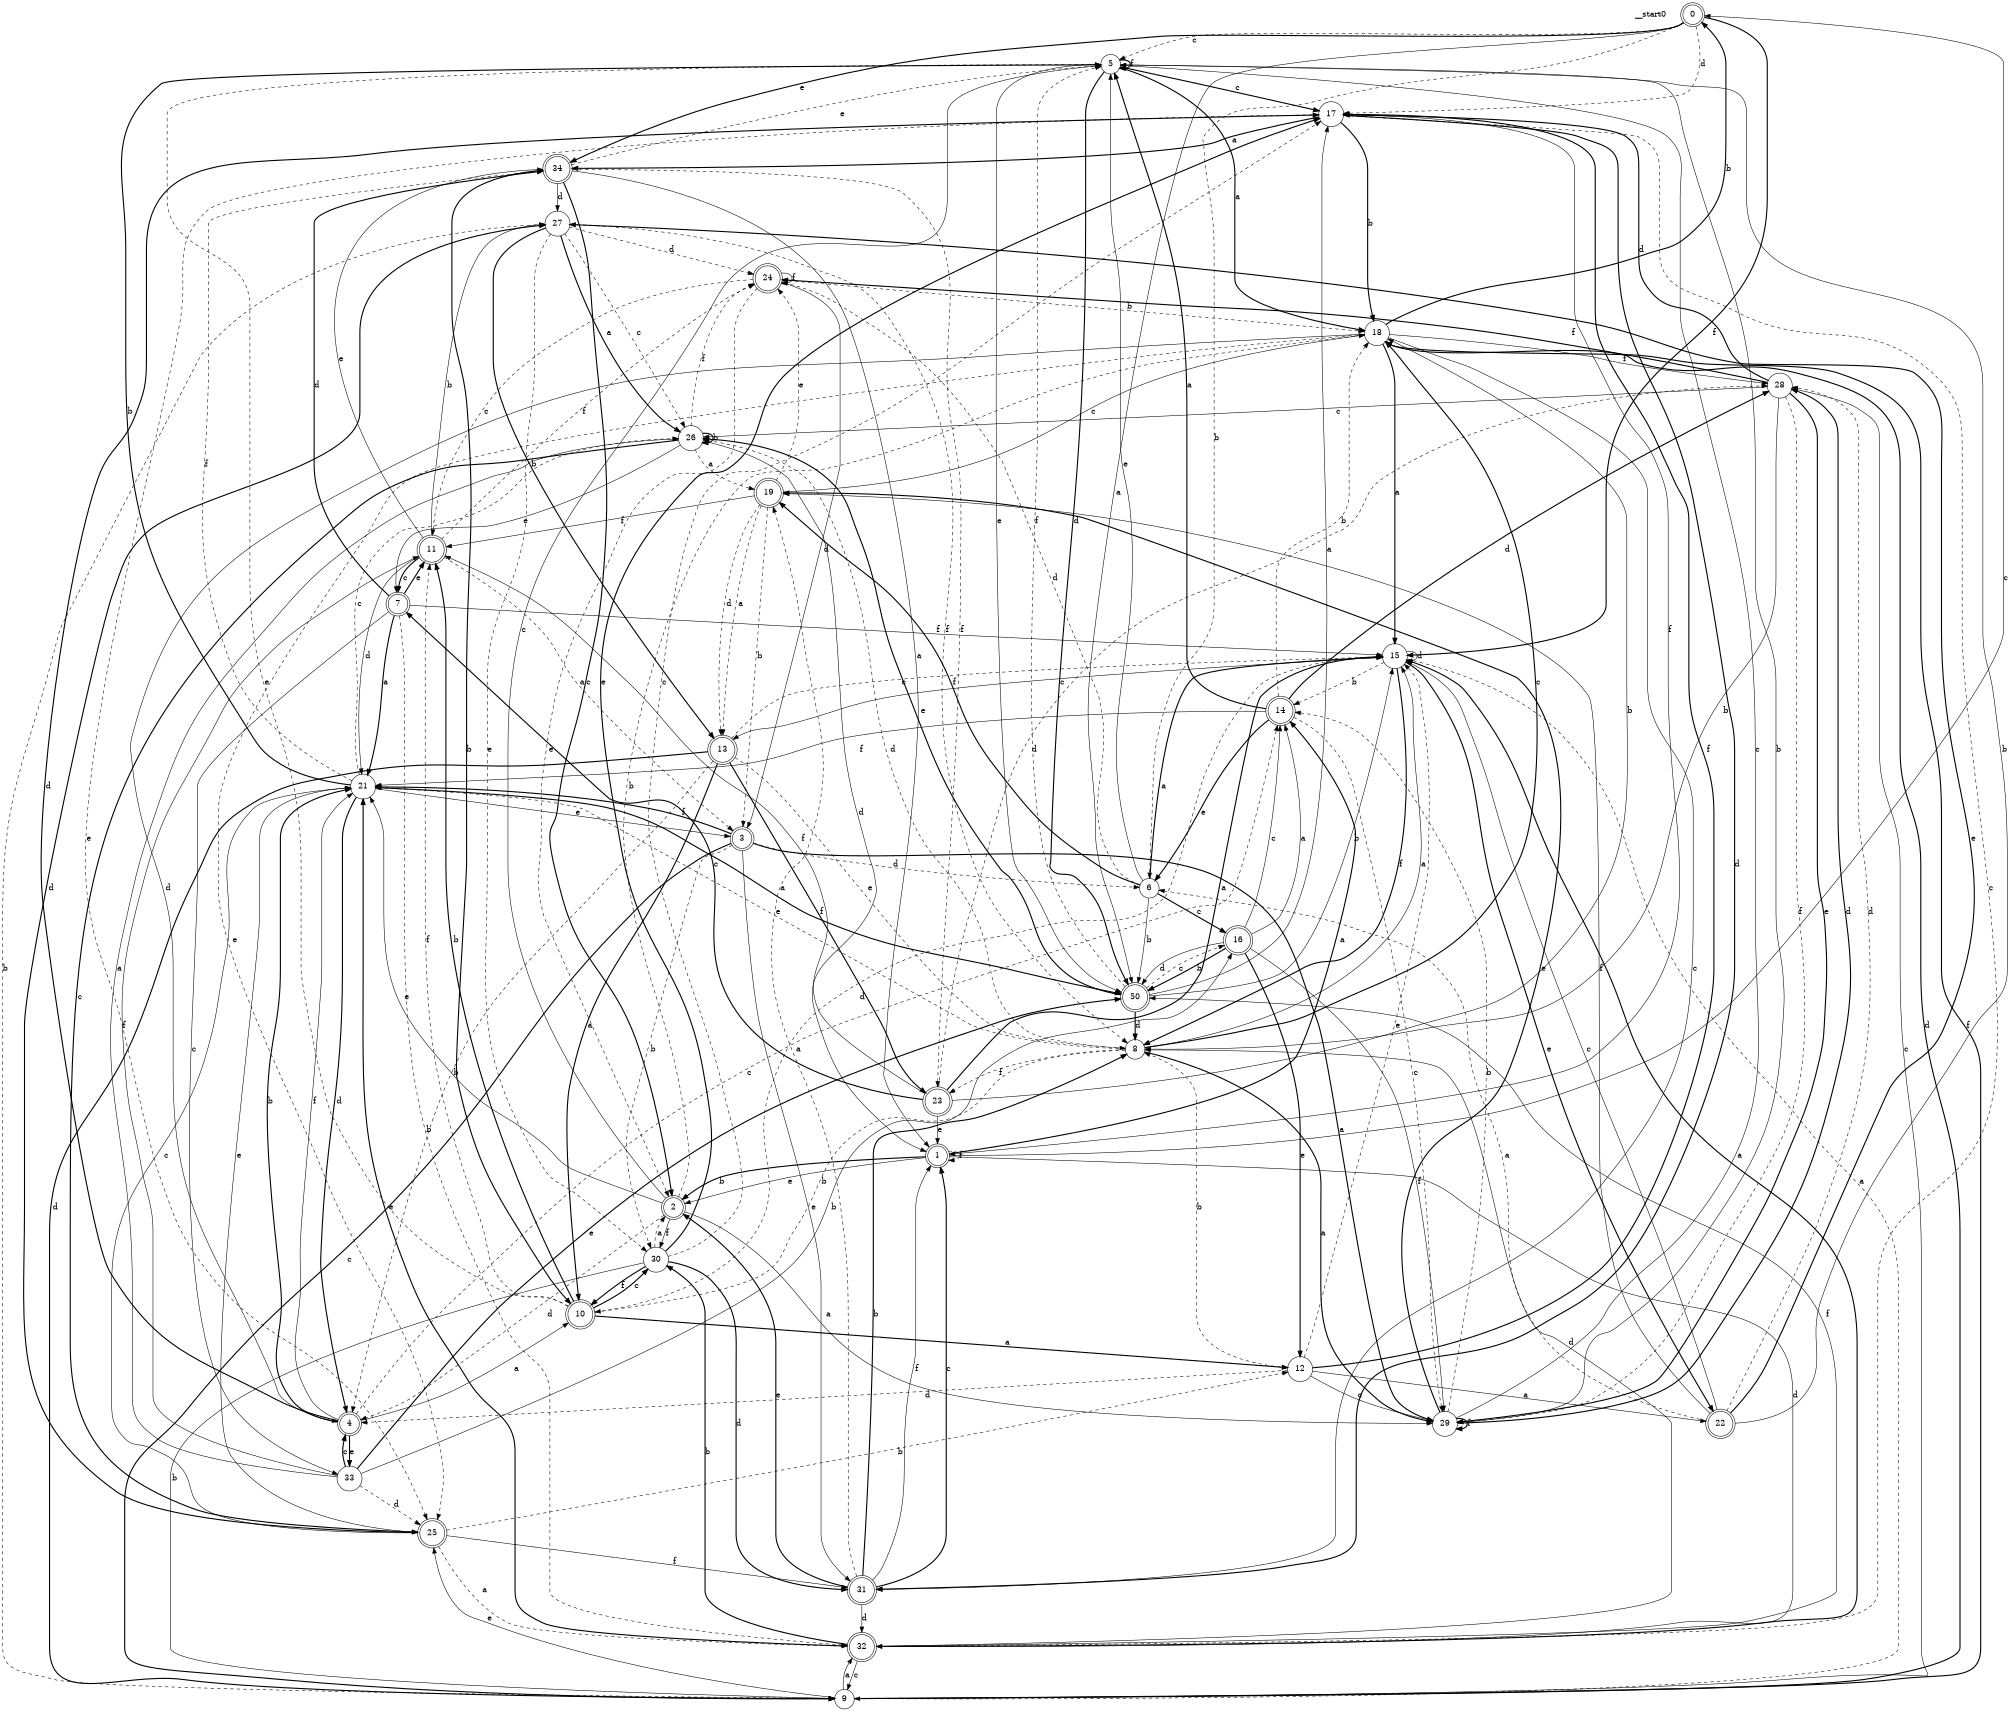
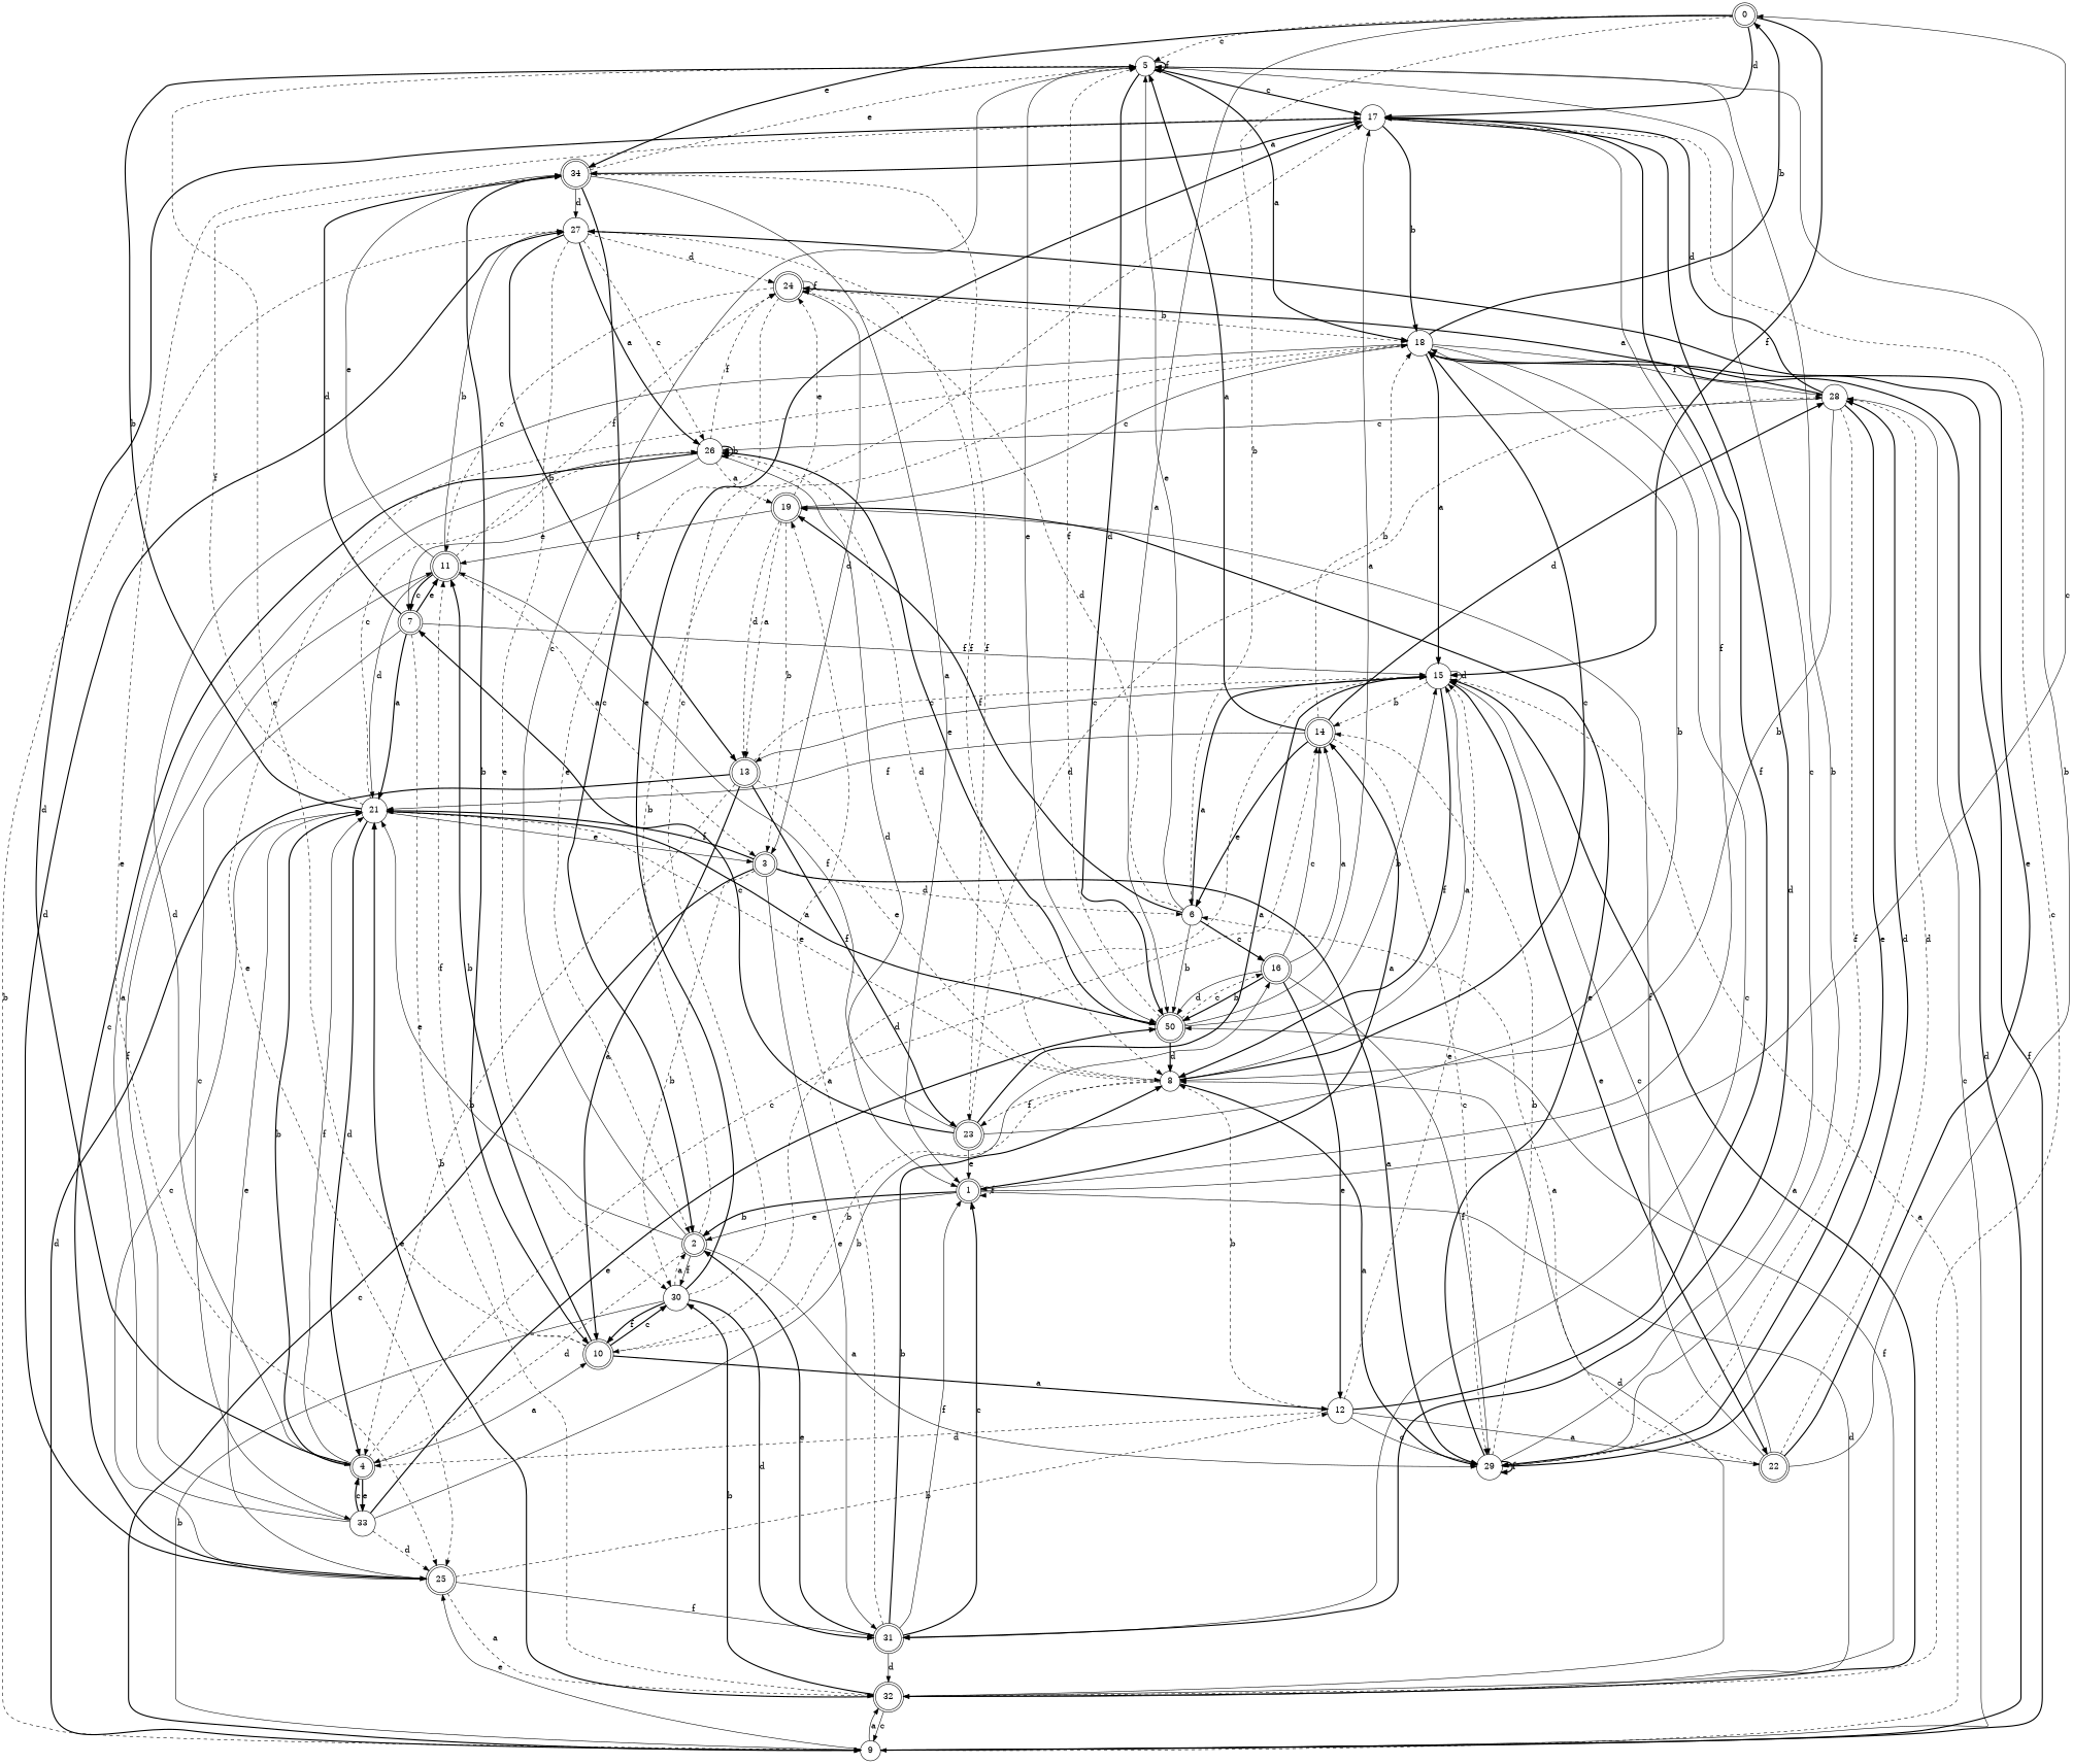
  digraph {
    rankdir=TB
    node [shape=doublecircle color=black fillcolor=white style="rounded,filled"]
    edge [style=bold]
-   __start0 [shape=none color="" fillcolor="" style=""]
    n2 [label=0]
    n3 [label=5 shape=circle style=filled]
    n4 [label=6 shape=circle style=filled]
    n5 [label=15 shape=circle style=filled]
    n6 [label=17 shape=circle style=filled]
    n7 [label=50]
    n8 [label=34]
    n9 [label=18 shape=circle style=filled]
    n10 [label=29 shape=circle style=filled]
    n11 [label=16]
    n12 [label=19]
    n13 [label=24]
    n14 [label=14]
    n15 [label=9 shape=circle style=filled]
    n16 [label=8 shape=circle style=filled]
    n17 [label=22]
    n18 [label=13]
    n19 [label=1]
    n20 [label=32]
    n21 [label=31]
    n22 [label=25]
    n23 [label=26 shape=circle style=filled]
    n24 [label=2]
    n25 [label=10]
    n26 [label=23]
    n27 [label=27 shape=circle style=filled]
    n28 [label=4]
    n29 [label=21 shape=circle style=filled]
    n30 [label=30 shape=circle style=filled]
    n31 [label=28 shape=circle style=filled]
    n32 [label=33 shape=circle style=filled]
    n33 [label=3]
    n34 [label=11]
    n35 [label=12 shape=circle style=filled]
    n36 [label=7]
    n2 -> n3 [label=c style=dashed]
    n2 -> n4 [label=b style=dashed]
    n2 -> n5 [label=f]
-   n2 -> n6 [label=d style=dashed]
+   n2 -> n6 [label=d]
    n2 -> n7 [label=a style=solid]
    n2 -> n8 [label=e]
    n3 -> n3 [label=f]
    n3 -> n6 [label=c]
    n3 -> n7 [label=d]
    n3 -> n7 [label=e style=solid]
    n3 -> n9 [label=a]
    n3 -> n10 [label=b style=solid]
    n4 -> n3 [label=e style=solid]
    n4 -> n5 [label=a]
    n4 -> n7 [label=b style=solid]
    n4 -> n11 [label=c]
    n4 -> n12 [label=f]
    n4 -> n13 [label=d style=dashed]
    n5 -> n5 [label=d style=solid]
    n5 -> n14 [label=b style=dashed]
    n5 -> n15 [label=a style=dashed]
    n5 -> n16 [label=f]
    n5 -> n17 [label=e]
    n5 -> n18 [label=c style=solid]
    n6 -> n8 [label=a]
    n6 -> n9 [label=b]
    n6 -> n19 [label=f style=solid]
    n6 -> n20 [label=c style=dashed]
    n6 -> n21 [label=d]
    n6 -> n22 [label=e style=dashed]
    n7 -> n3 [label=f style=dashed]
    n7 -> n5 [label=b style=solid]
    n7 -> n6 [label=a style=solid]
    n7 -> n11 [label=c style=dashed]
    n7 -> n16 [label=d]
    n7 -> n23 [label=e]
    n8 -> n3 [label=e style=dashed]
    n8 -> n19 [label=a style=solid]
    n8 -> n24 [label=c]
    n8 -> n25 [label=b]
    n8 -> n26 [label=f style=dashed]
    n8 -> n27 [label=d style=solid]
    n9 -> n2 [label=b]
    n9 -> n5 [label=a]
    n9 -> n21 [label=c style=solid]
    n9 -> n22 [label=e style=dashed]
    n9 -> n28 [label=d style=solid]
    n9 -> n31 [label=f style=solid]
    n10 -> n3 [label=c style=solid]
    n10 -> n10 [label=f]
    n10 -> n12 [label=e]
    n10 -> n14 [label=b style=dashed]
    n10 -> n31 [label=d]
    n11 -> n7 [label=b]
    n11 -> n7 [label=d style=solid]
    n11 -> n10 [label=f style=solid]
    n11 -> n14 [label=a style=solid]
    n11 -> n14 [label=c style=solid]
    n11 -> n35 [label=e]
    n12 -> n9 [label=c style=solid]
    n12 -> n13 [label=e style=dashed]
    n12 -> n18 [label=a style=dashed]
    n12 -> n18 [label=d style=dashed]
    n12 -> n33 [label=b style=dashed]
    n12 -> n34 [label=f style=solid]
    n13 -> n9 [label=b style=dashed]
    n13 -> n13 [label=f style=solid]
    n13 -> n24 [label=e style=dashed]
    n13 -> n33 [label=d style=solid]
    n13 -> n34 [label=c style=dashed]
    n14 -> n3 [label=a]
    n14 -> n4 [label=e]
    n14 -> n9 [label=b style=dashed]
    n14 -> n10 [label=c style=dashed]
    n14 -> n29 [label=f style=solid]
    n14 -> n31 [label=d]
    n15 -> n9 [label=d]
    n15 -> n9 [label=f]
    n15 -> n20 [label=a style=solid]
    n15 -> n22 [label=e style=solid]
    n15 -> n27 [label=b style=dashed]
    n15 -> n31 [label=c style=solid]
    n16 -> n5 [label=a style=solid]
    n16 -> n9 [label=c]
    n16 -> n10 [label=a]
    n16 -> n23 [label=d style=dashed]
    n16 -> n25 [label=b style=dashed]
    n16 -> n26 [label=f style=dashed]
    n16 -> n29 [label=e style=dashed]
    n17 -> n3 [label=b style=solid]
    n17 -> n4 [label=a style=dashed]
    n17 -> n5 [label=c style=solid]
    n17 -> n12 [label=f style=solid]
    n17 -> n27 [label=e]
    n17 -> n31 [label=d style=dashed]
    n18 -> n5 [label=c style=dashed]
    n18 -> n15 [label=d]
    n18 -> n16 [label=e style=dashed]
    n18 -> n25 [label=a]
    n18 -> n26 [label=f]
    n18 -> n28 [label=b style=dashed]
    n19 -> n2 [label=c style=solid]
    n19 -> n14 [label=a]
    n19 -> n19 [label=f style=dashed]
    n19 -> n20 [label=d style=solid]
    n19 -> n24 [label=b]
    n19 -> n24 [label=e style=solid]
    n20 -> n5 [label=a]
    n20 -> n7 [label=f style=solid]
    n20 -> n15 [label=c style=solid]
    n20 -> n16 [label=d style=solid]
    n20 -> n29 [label=e]
    n20 -> n30 [label=b]
    n21 -> n12 [label=a style=dashed]
    n21 -> n16 [label=b]
    n21 -> n19 [label=c]
    n21 -> n19 [label=f style=solid]
    n21 -> n20 [label=d style=solid]
    n21 -> n24 [label=e]
    n22 -> n20 [label=a style=dashed]
    n22 -> n21 [label=f style=solid]
    n22 -> n27 [label=d]
    n22 -> n29 [label=c style=solid]
    n22 -> n29 [label=e style=solid]
    n22 -> n35 [label=b style=dashed]
    n23 -> n12 [label=a style=dashed]
    n23 -> n13 [label=f style=dashed]
    n23 -> n19 [label=d style=solid]
    n23 -> n22 [label=c]
    n23 -> n23 [label=b]
    n23 -> n36 [label=e style=solid]
    n24 -> n3 [label=c style=solid]
    n24 -> n9 [label=b style=dashed]
    n24 -> n10 [label=a style=solid]
    n24 -> n28 [label=d style=dashed]
    n24 -> n29 [label=e style=solid]
    n24 -> n30 [label=f style=solid]
    n25 -> n3 [label=e style=dashed]
    n25 -> n5 [label=d style=dashed]
    n25 -> n30 [label=c]
    n25 -> n34 [label=b]
    n25 -> n34 [label=f style=dashed]
    n25 -> n35 [label=a]
    n26 -> n5 [label=a]
    n26 -> n9 [label=b style=solid]
    n26 -> n19 [label=e style=solid]
    n26 -> n31 [label=d style=dashed]
    n26 -> n34 [label=f style=solid]
    n26 -> n36 [label=c]
    n27 -> n13 [label=d style=dashed]
    n27 -> n16 [label=f style=dashed]
    n27 -> n18 [label=b]
    n27 -> n23 [label=a]
    n27 -> n23 [label=c style=dashed]
    n27 -> n30 [label=e style=dashed]
    n28 -> n6 [label=d]
    n28 -> n14 [label=c style=dashed]
    n28 -> n25 [label=a style=solid]
    n28 -> n29 [label=b]
    n28 -> n29 [label=f style=solid]
    n28 -> n32 [label=e]
    n29 -> n3 [label=b]
    n29 -> n7 [label=a]
    n29 -> n8 [label=f style=dashed]
    n29 -> n23 [label=c style=dashed]
    n29 -> n28 [label=d]
    n29 -> n33 [label=e style=solid]
    n30 -> n6 [label=c style=dashed]
    n30 -> n6 [label=e]
    n30 -> n15 [label=b style=solid]
    n30 -> n21 [label=d]
    n30 -> n24 [label=a style=dashed]
    n30 -> n25 [label=f]
    n31 -> n6 [label=d]
    n31 -> n10 [label=e]
    n31 -> n10 [label=f style=dashed]
-   n31 -> n13 [label=f]
+   n31 -> n13 [label=a]
    n31 -> n16 [label=b style=solid]
    n31 -> n23 [label=c style=solid]
    n32 -> n7 [label=e]
    n32 -> n11 [label=b style=solid]
    n32 -> n22 [label=d style=dashed]
    n32 -> n23 [label=a style=solid]
    n32 -> n28 [label=c]
    n32 -> n34 [label=f style=solid]
    n33 -> n4 [label=d style=dashed]
    n33 -> n10 [label=a]
    n33 -> n15 [label=c]
    n33 -> n21 [label=e style=solid]
    n33 -> n29 [label=f]
    n33 -> n30 [label=b style=dashed]
    n34 -> n8 [label=e style=solid]
    n34 -> n13 [label=f style=dashed]
    n34 -> n27 [label=b style=solid]
    n34 -> n29 [label=d style=solid]
    n34 -> n33 [label=a style=dashed]
    n34 -> n36 [label=c]
    n35 -> n5 [label=e style=dashed]
    n35 -> n6 [label=f]
    n35 -> n10 [label=c style=solid]
    n35 -> n16 [label=b style=dashed]
    n35 -> n17 [label=a style=solid]
    n35 -> n28 [label=d style=dashed]
    n36 -> n5 [label=f style=solid]
    n36 -> n8 [label=d]
    n36 -> n20 [label=b style=dashed]
    n36 -> n29 [label=a]
    n36 -> n32 [label=c style=solid]
    n36 -> n34 [label=e]
  }
